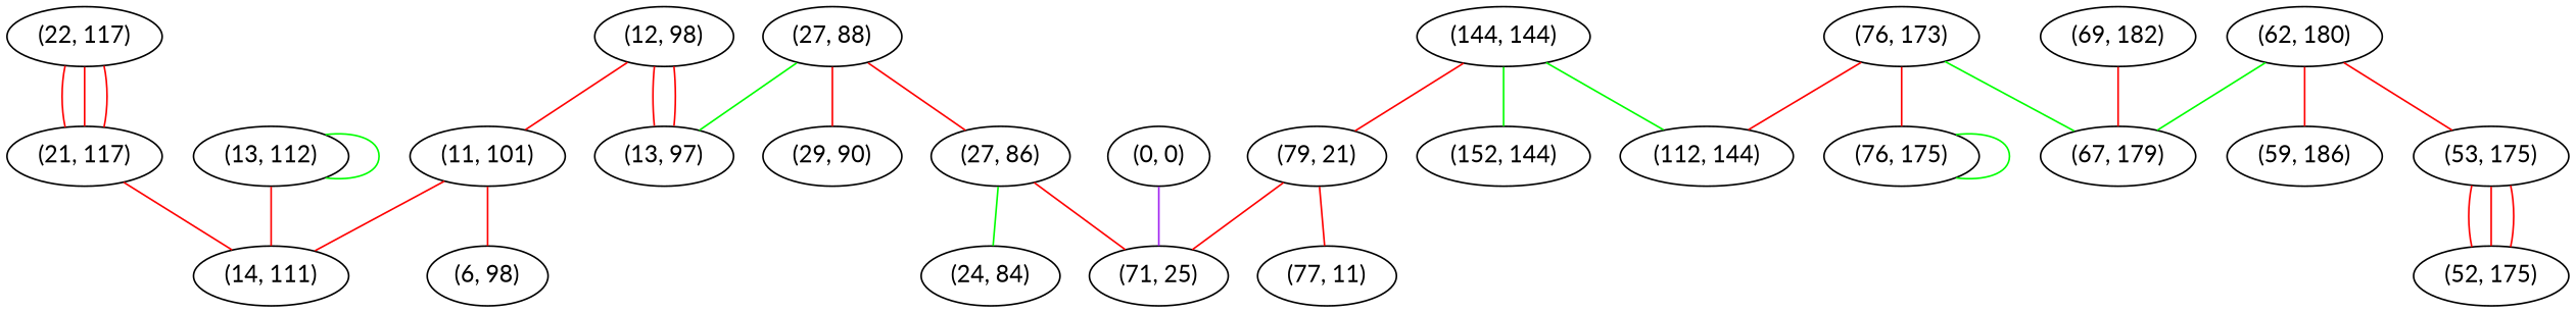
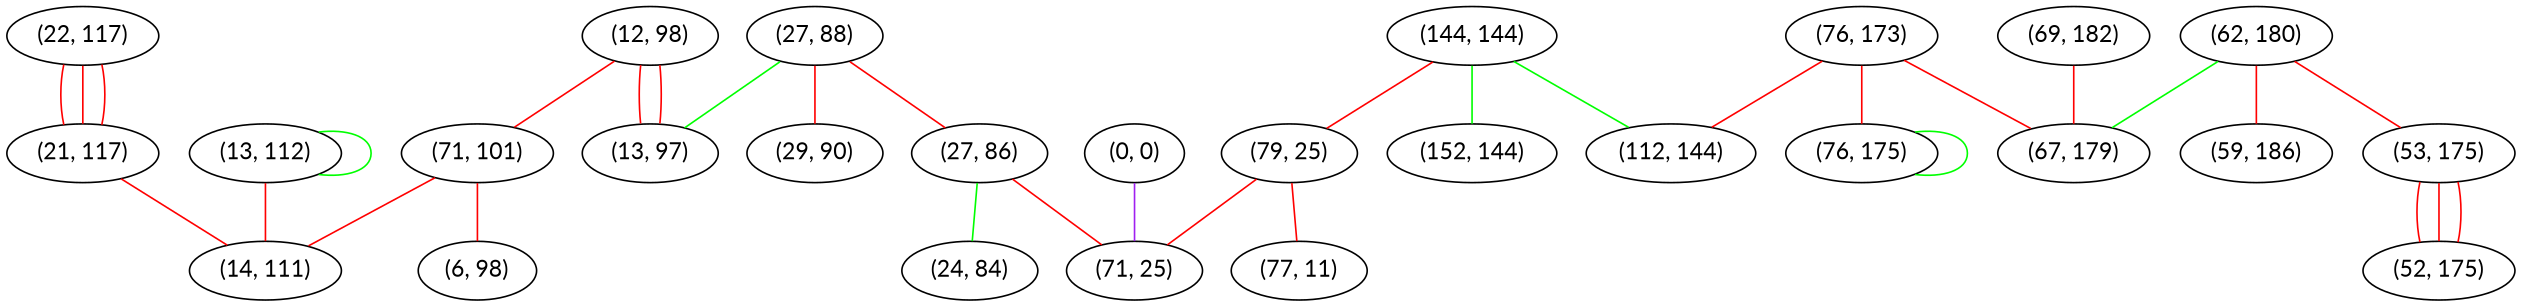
  graph {
    fontname=Lato
    node [fontname=Lato]
    edge [color=red fontname=Lato weight=1]
    "(12, 98)"
-   "(11, 101)"
+   "(11, 101)" [label="(71, 101)"]
    "(13, 97)"
    "(6, 98)"
    "(14, 111)"
    "(144, 144)"
-   "(79, 21)"
+   "(79, 21)" [label="(79, 25)"]
    "(112, 144)"
    "(152, 144)"
    "(71, 25)"
    "(77, 11)"
    "(27, 88)"
    "(27, 86)"
    "(29, 90)"
    "(24, 84)"
    "(62, 180)"
    "(59, 186)"
    "(53, 175)"
    "(67, 179)"
    "(52, 175)"
    "(13, 112)"
    "(76, 173)"
    "(76, 175)"
    "(22, 117)"
    "(21, 117)"
    "(0, 0)"
    "(69, 182)"
    "(12, 98)" -- "(11, 101)"
    "(12, 98)" -- "(13, 97)"
    "(12, 98)" -- "(13, 97)"
    "(11, 101)" -- "(6, 98)"
    "(11, 101)" -- "(14, 111)"
    "(144, 144)" -- "(79, 21)"
    "(144, 144)" -- "(112, 144)" [color=green]
    "(144, 144)" -- "(152, 144)" [color=green]
    "(79, 21)" -- "(71, 25)"
    "(79, 21)" -- "(77, 11)"
    "(27, 88)" -- "(13, 97)" [color=green]
    "(27, 88)" -- "(27, 86)"
    "(27, 88)" -- "(29, 90)"
    "(27, 86)" -- "(71, 25)"
    "(27, 86)" -- "(24, 84)" [color=green]
    "(62, 180)" -- "(59, 186)"
    "(62, 180)" -- "(53, 175)"
    "(62, 180)" -- "(67, 179)" [color=green]
    "(53, 175)" -- "(52, 175)"
    "(53, 175)" -- "(52, 175)"
    "(53, 175)" -- "(52, 175)"
    "(13, 112)" -- "(14, 111)"
    "(13, 112)" -- "(13, 112)" [color=green weight=2]
    "(76, 173)" -- "(112, 144)"
-   "(76, 173)" -- "(67, 179)" [color=green]
+   "(76, 173)" -- "(67, 179)"
    "(76, 173)" -- "(76, 175)"
    "(76, 175)" -- "(76, 175)" [color=green weight=2]
    "(22, 117)" -- "(21, 117)"
    "(22, 117)" -- "(21, 117)"
    "(22, 117)" -- "(21, 117)"
    "(21, 117)" -- "(14, 111)"
    "(0, 0)" -- "(71, 25)" [color=purple weight=4]
    "(69, 182)" -- "(67, 179)"
  }
